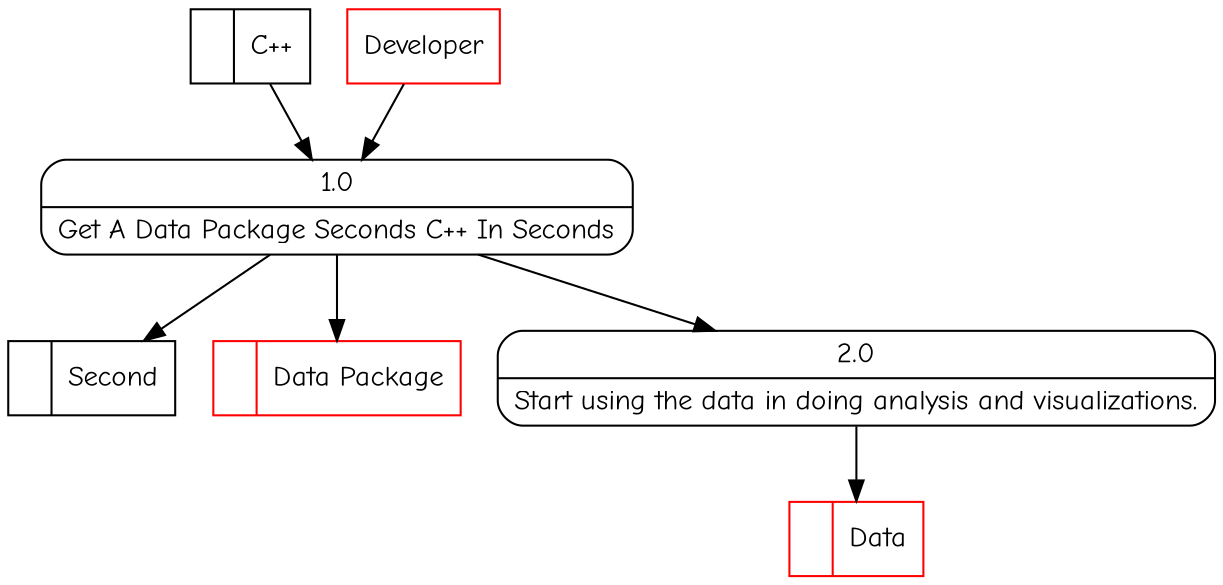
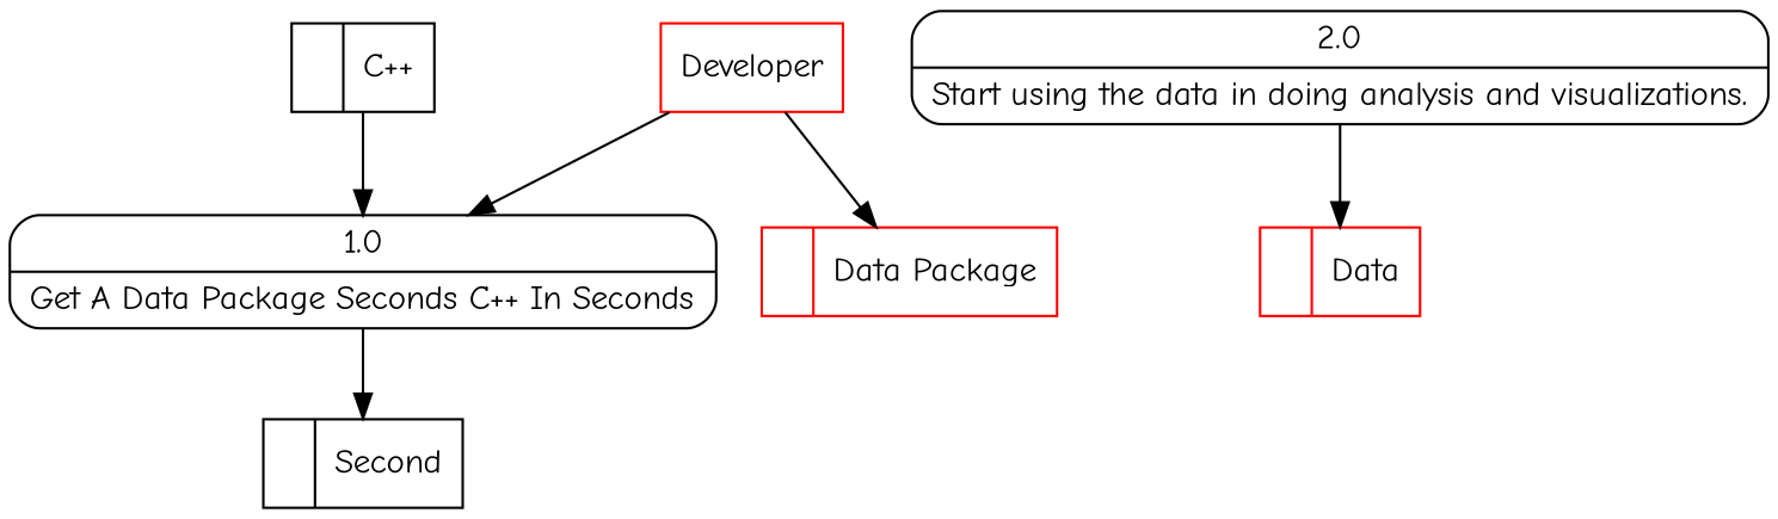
  digraph {
    fontname="Comic Neue"
    node [fontname="Comic Neue" shape=record]
    edge [fontname="Comic Neue"]
    n1 [label="<f0>  |<f1> C++ "]
    n2 [label="{<f0> 1.0|<f1> Get A Data Package Seconds C++ In Seconds }" shape=Mrecord]
    n3 [label="<f0>  |<f1> Second "]
    n4 [color=red label="<f0>  |<f1> Data Package "]
    n5 [color=red label=Developer shape=box]
    n6 [label="{<f0> 2.0|<f1> Start using the data in doing analysis and visualizations. }" shape=Mrecord]
    n7 [color=red label="<f0>  |<f1> Data "]
    n1 -> n2
    n2 -> n3
-   n2 -> n4
-   n2 -> n6
+   n5 -> n4
    n5 -> n2
    n6 -> n7
  }
